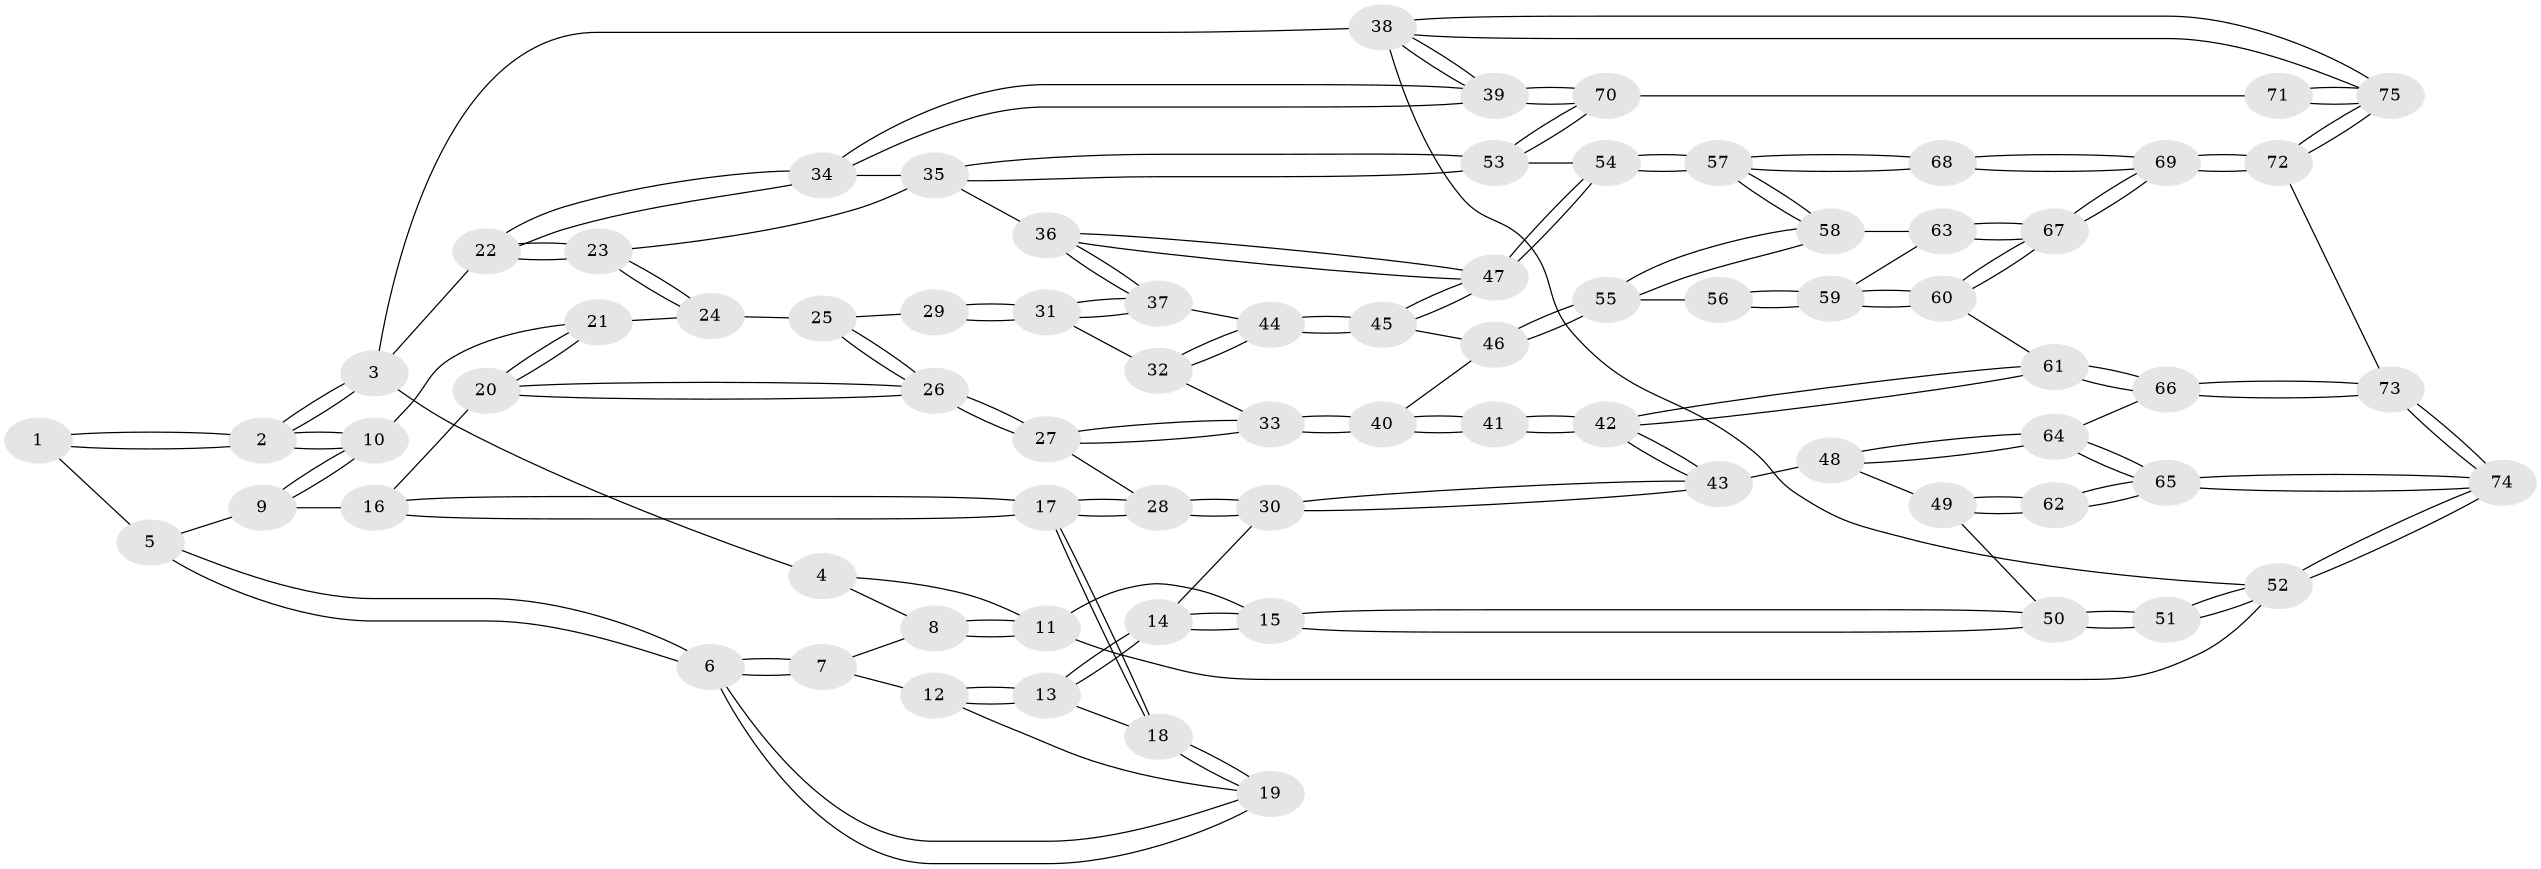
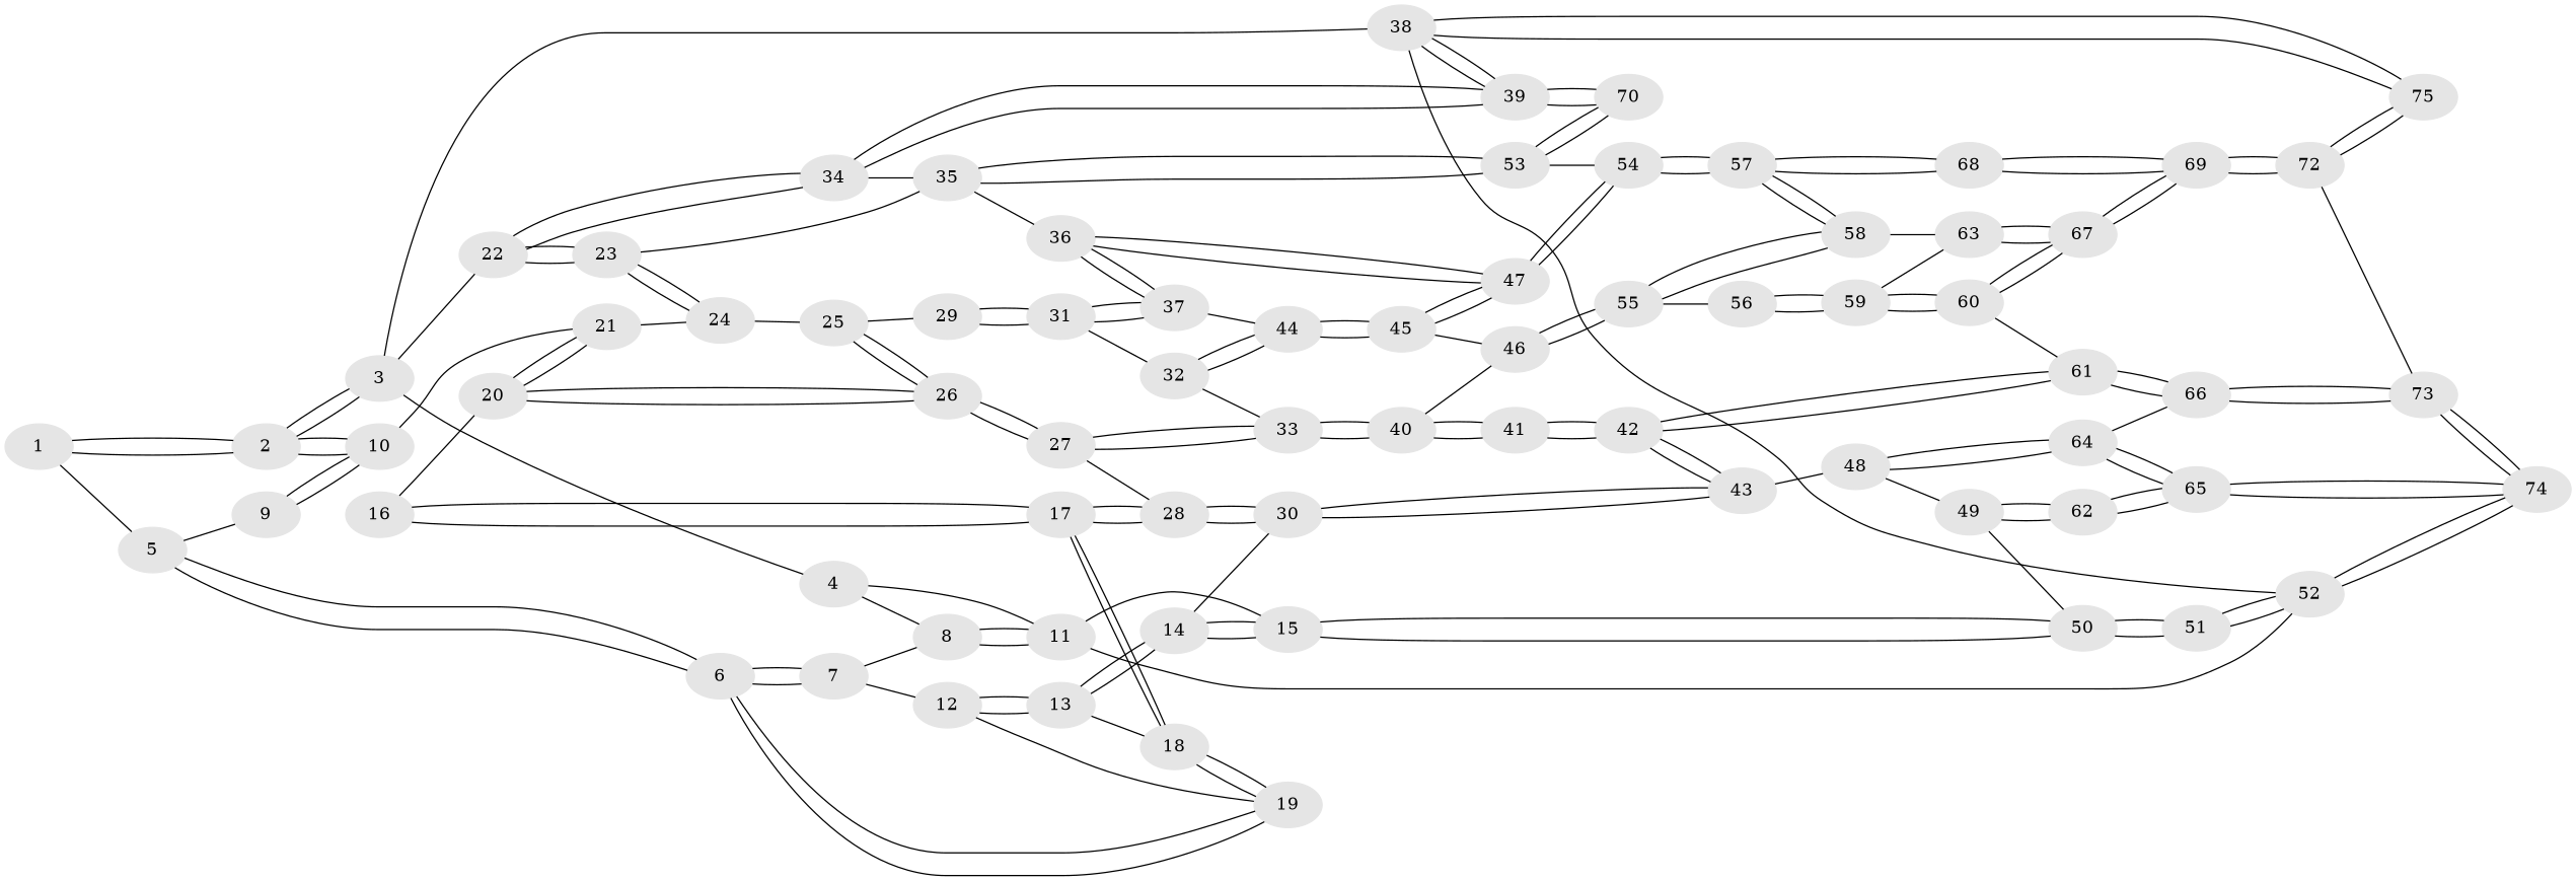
  graph {
    rankdir=LR
    node [color=gray90 style=filled]
    1
    2
    5
    3
    10
    6
    9
    4
    22
    38
    21
    8
    11
    23
    34
    52
    39
    75
    15
    7
    19
    16
    12
    13
    17
    20
    24
    50
    74
    14
    18
    30
    43
    51
    28
    26
    27
    25
    35
    29
    31
    33
    40
    32
    37
    48
    44
    45
    41
    46
    36
    53
    70
    47
    54
-   71
    42
    55
    61
    56
    59
    66
    49
    64
    58
    57
    62
    65
    68
    63
    60
    69
    67
    73
    72
    1 -- 2
    1 -- 2
    1 -- 5
    2 -- 3
    2 -- 3
    2 -- 10
    2 -- 10
    5 -- 6
    5 -- 6
    5 -- 9
    3 -- 4
    3 -- 22
    3 -- 38
    10 -- 21
    6 -- 7
    6 -- 7
    6 -- 19
    6 -- 19
    9 -- 10
    9 -- 10
-   9 -- 16
    4 -- 8
    4 -- 11
    22 -- 23
    22 -- 23
    22 -- 34
    22 -- 34
    38 -- 52
    38 -- 39
    38 -- 39
    38 -- 75
    38 -- 75
    21 -- 24
    8 -- 11
    8 -- 11
    11 -- 52
    11 -- 15
    23 -- 24
    23 -- 24
    23 -- 35
    34 -- 39
    34 -- 39
    34 -- 35
    52 -- 74
    52 -- 74
    39 -- 70
    39 -- 70
    15 -- 50
    15 -- 50
    7 -- 8
    7 -- 12
    16 -- 17
    16 -- 17
    16 -- 20
    12 -- 19
    12 -- 13
    12 -- 13
    13 -- 14
    13 -- 14
    13 -- 18
    17 -- 18
    17 -- 18
    17 -- 28
    17 -- 28
    20 -- 21
    20 -- 21
    20 -- 26
    20 -- 26
    24 -- 25
    50 -- 51
    50 -- 51
    14 -- 15
    14 -- 15
    14 -- 30
    18 -- 19
    18 -- 19
    30 -- 43
    30 -- 43
    43 -- 48
    51 -- 52
    51 -- 52
    28 -- 30
    28 -- 30
    26 -- 27
    26 -- 27
    27 -- 28
    27 -- 33
    27 -- 33
    25 -- 26
    25 -- 26
    25 -- 29
    35 -- 36
    35 -- 53
    35 -- 53
    29 -- 31
    29 -- 31
    31 -- 32
    31 -- 37
    31 -- 37
    33 -- 40
    33 -- 40
    40 -- 41
    40 -- 41
    40 -- 46
    32 -- 33
    32 -- 44
    32 -- 44
    37 -- 44
    48 -- 49
    48 -- 64
    48 -- 64
    44 -- 45
    44 -- 45
    45 -- 46
    45 -- 47
    45 -- 47
    41 -- 42
    41 -- 42
    46 -- 55
    46 -- 55
    36 -- 37
    36 -- 37
    36 -- 47
    36 -- 47
    53 -- 70
    53 -- 70
    53 -- 54
-   70 -- 71
    47 -- 54
    47 -- 54
    54 -- 57
    54 -- 57
-   71 -- 75
-   71 -- 75
    42 -- 43
    42 -- 43
    42 -- 61
    42 -- 61
    55 -- 56
    55 -- 58
    55 -- 58
    61 -- 66
    61 -- 66
    56 -- 59
    56 -- 59
    59 -- 63
    59 -- 60
    59 -- 60
    66 -- 73
    66 -- 73
    49 -- 50
    49 -- 62
    49 -- 62
    64 -- 66
    64 -- 65
    64 -- 65
    58 -- 63
    57 -- 58
    57 -- 58
    57 -- 68
    57 -- 68
    62 -- 65
    62 -- 65
    65 -- 74
    65 -- 74
    68 -- 69
    68 -- 69
    63 -- 67
    63 -- 67
    60 -- 61
    60 -- 67
    60 -- 67
    69 -- 72
    69 -- 72
    67 -- 69
    67 -- 69
    73 -- 74
    73 -- 74
    72 -- 75
    72 -- 75
    72 -- 73
  }
